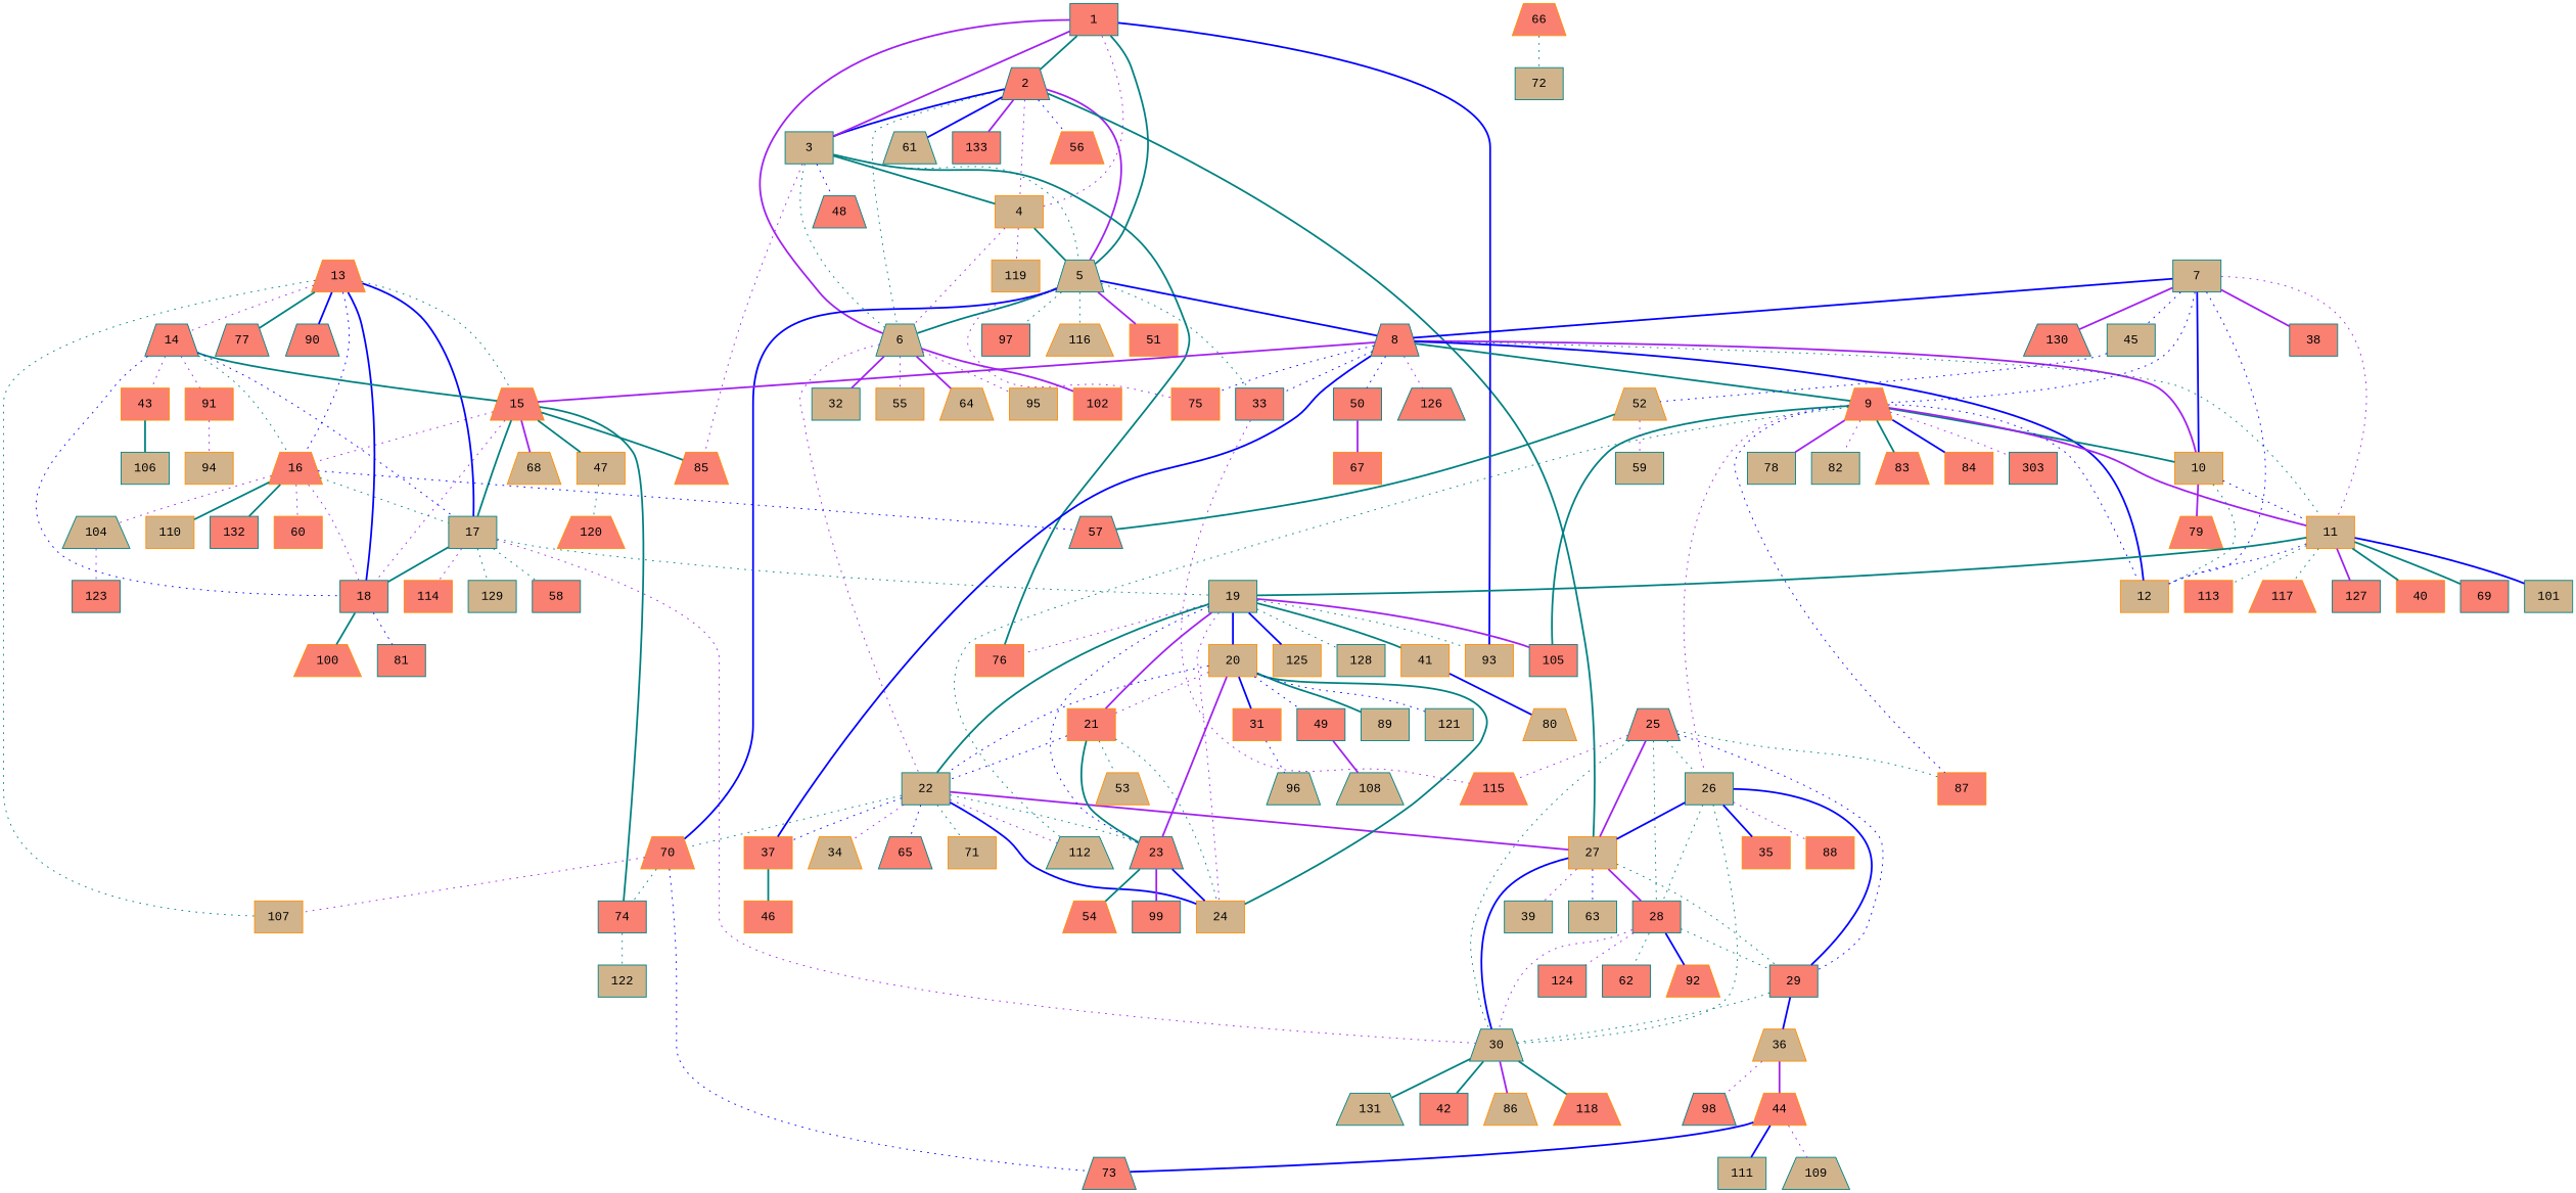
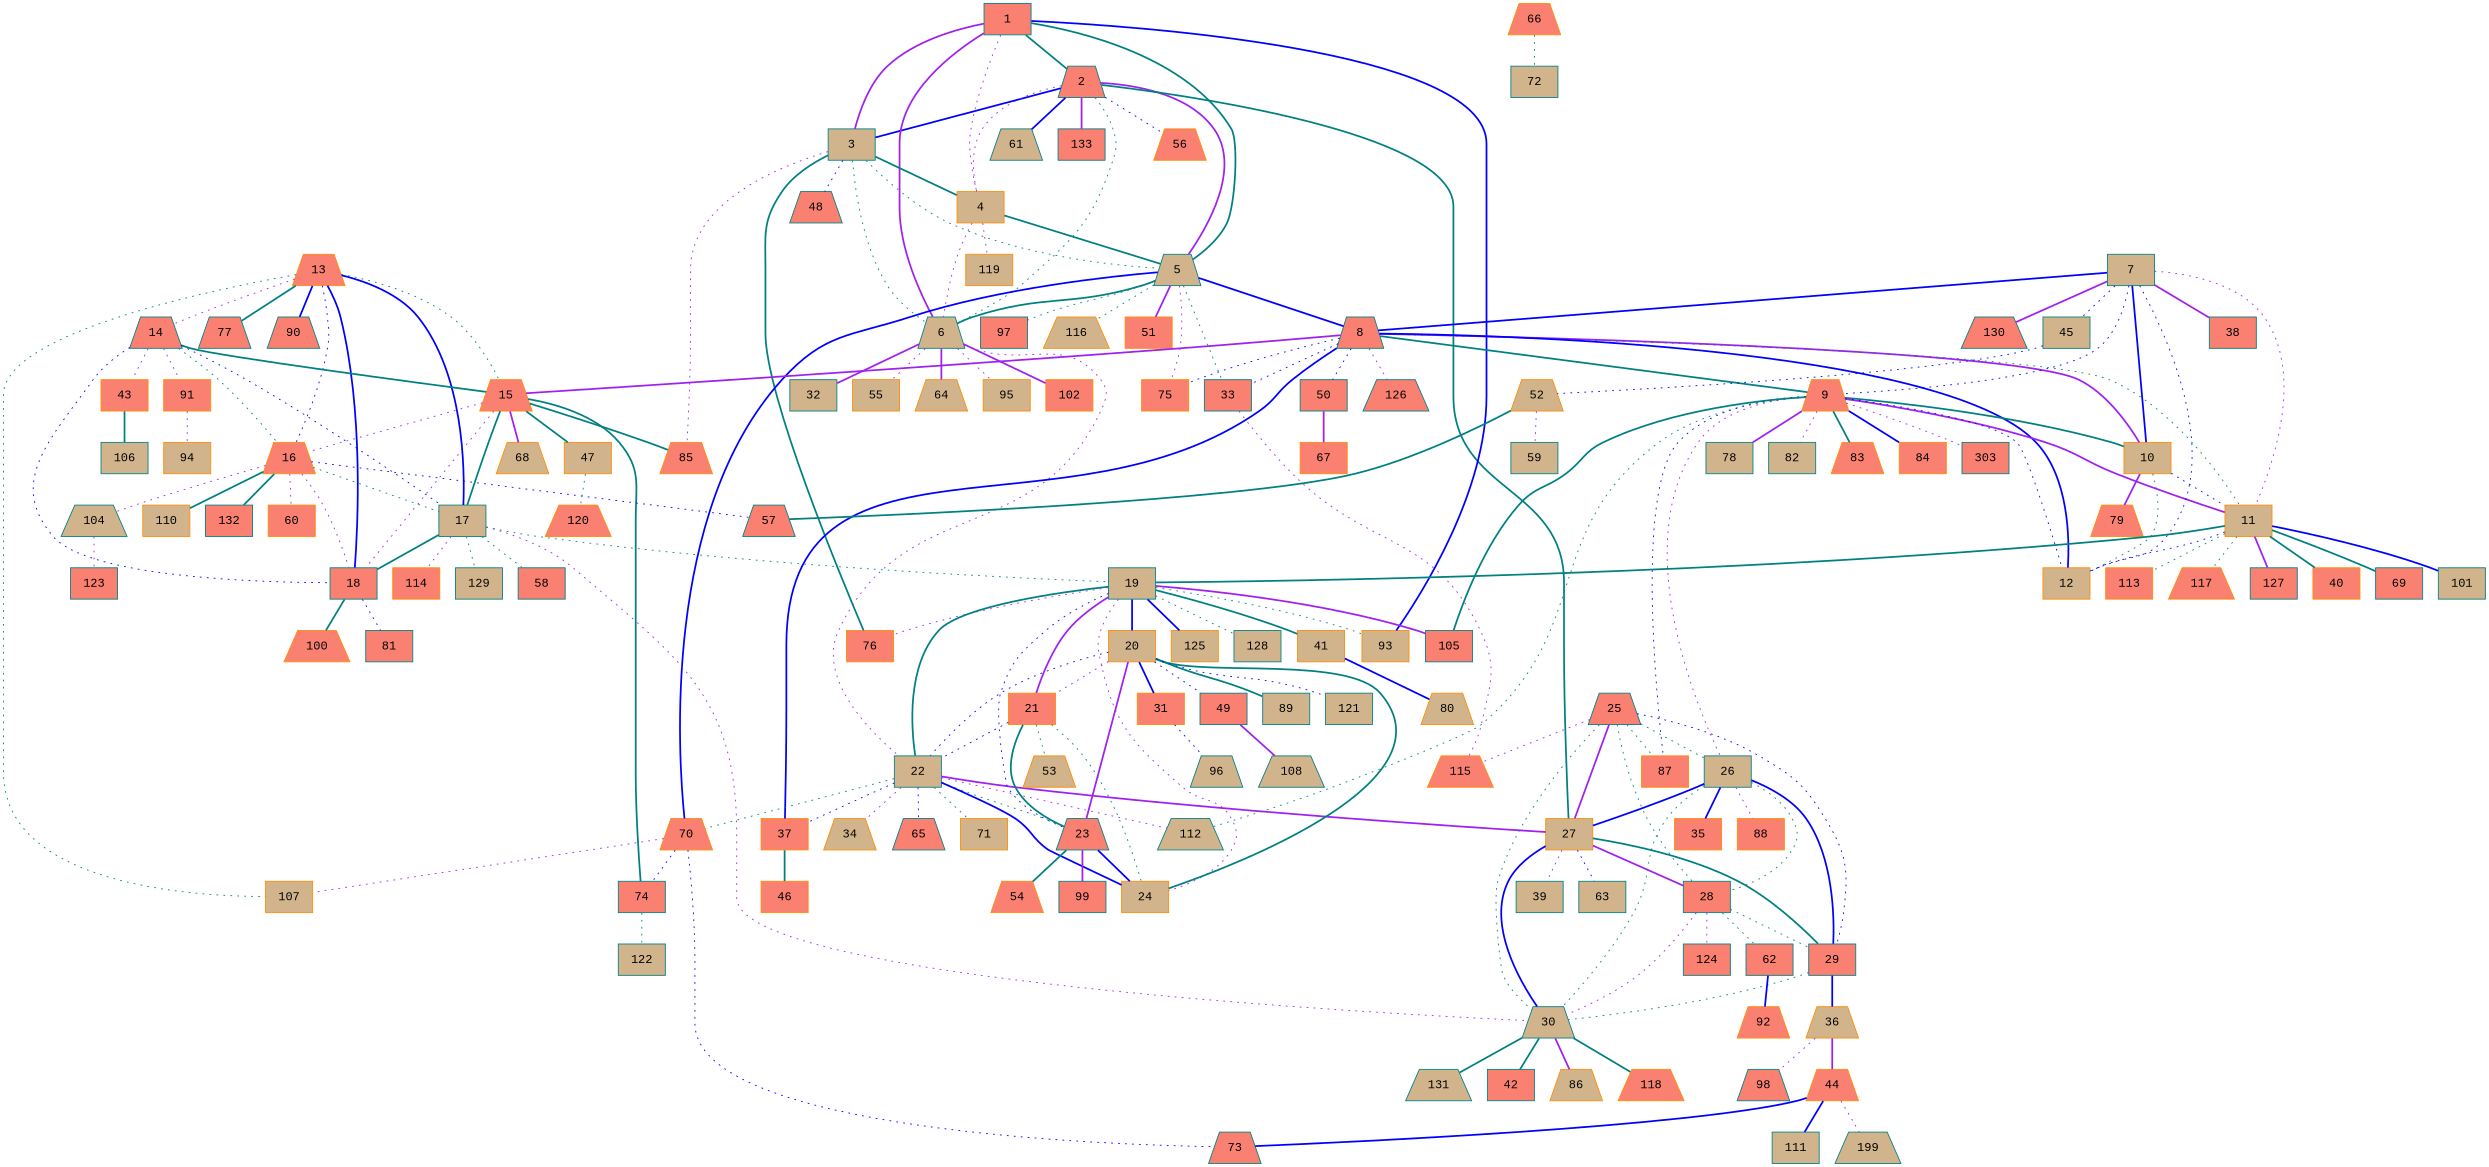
  graph {
    fontname="Liberation Mono"
    node [color=teal fillcolor=salmon fontname="Liberation Mono" shape=box style=filled]
    edge [color=teal fontname="Liberation Mono" style=dotted]
    2 [shape=trapezium]
    1
    3 [fillcolor=tan]
    4 [color=darkorange fillcolor=tan]
    5 [fillcolor=tan shape=trapezium]
    6 [fillcolor=tan shape=trapezium]
    93 [color=darkorange fillcolor=tan]
    27 [color=darkorange fillcolor=tan]
    56 [color=darkorange shape=trapezium]
    61 [fillcolor=tan shape=trapezium]
    133
    48 [shape=trapezium]
    76 [color=darkorange]
    85 [color=darkorange shape=trapezium]
    119 [color=darkorange fillcolor=tan]
    8 [shape=trapezium]
    33
    51 [color=darkorange]
    70 [color=darkorange shape=trapezium]
    75 [color=darkorange]
    97
    116 [color=darkorange fillcolor=tan shape=trapezium]
    22 [fillcolor=tan]
    32 [fillcolor=tan]
    55 [color=darkorange fillcolor=tan]
    64 [color=darkorange fillcolor=tan shape=trapezium]
    95 [color=darkorange fillcolor=tan]
    102 [color=darkorange]
    30 [fillcolor=tan shape=trapezium]
    28
    29
    39 [fillcolor=tan]
    63 [fillcolor=tan]
    9 [color=darkorange shape=trapezium]
    10 [color=darkorange fillcolor=tan]
    11 [color=darkorange fillcolor=tan]
    12 [color=darkorange fillcolor=tan]
    15 [color=darkorange shape=trapezium]
    37 [color=darkorange]
    50
    126 [shape=trapezium]
    17 [fillcolor=tan]
    19 [fillcolor=tan]
    18
    58
    114 [color=darkorange]
    129 [fillcolor=tan]
    115 [color=darkorange shape=trapezium]
    107 [color=darkorange fillcolor=tan]
    74
    73 [shape=trapezium]
    112 [fillcolor=tan shape=trapezium]
    23 [shape=trapezium]
    24 [color=darkorange fillcolor=tan]
    34 [color=darkorange fillcolor=tan shape=trapezium]
    65 [shape=trapezium]
    71 [color=darkorange fillcolor=tan]
    7 [fillcolor=tan]
    38
    45 [fillcolor=tan]
    130 [shape=trapezium]
    26 [fillcolor=tan]
    78 [fillcolor=tan]
    82 [fillcolor=tan]
    83 [color=darkorange shape=trapezium]
    84 [color=darkorange]
    87 [color=darkorange]
    n68 [label=303]
    105
    79 [color=darkorange shape=trapezium]
    40 [color=darkorange]
    69
    101 [fillcolor=tan]
    113 [color=darkorange]
    117 [color=darkorange shape=trapezium]
    127
    52 [color=darkorange fillcolor=tan shape=trapezium]
    16 [color=darkorange shape=trapezium]
    47 [color=darkorange fillcolor=tan]
    68 [color=darkorange fillcolor=tan shape=trapezium]
    46 [color=darkorange]
    67 [color=darkorange]
    35 [color=darkorange]
    88 [color=darkorange]
    20 [color=darkorange fillcolor=tan]
    21 [color=darkorange]
    41 [color=darkorange fillcolor=tan]
    125 [color=darkorange fillcolor=tan]
    128 [fillcolor=tan]
    13 [color=darkorange shape=trapezium]
    14 [shape=trapezium]
    77 [shape=trapezium]
    90 [shape=trapezium]
    43 [color=darkorange]
    91 [color=darkorange]
    60 [color=darkorange]
    104 [fillcolor=tan shape=trapezium]
    110 [color=darkorange fillcolor=tan]
    132
    57 [shape=trapezium]
    81
    100 [color=darkorange shape=trapezium]
    106 [fillcolor=tan]
    94 [color=darkorange fillcolor=tan]
    120 [color=darkorange shape=trapezium]
    122 [fillcolor=tan]
    66 [color=darkorange shape=trapezium]
    72 [fillcolor=tan]
    123
    42
    86 [color=darkorange fillcolor=tan shape=trapezium]
    118 [color=darkorange shape=trapezium]
    131 [fillcolor=tan shape=trapezium]
    31 [color=darkorange]
    49
    89 [fillcolor=tan]
    121 [fillcolor=tan]
    53 [color=darkorange fillcolor=tan shape=trapezium]
    54 [color=darkorange shape=trapezium]
    99
    80 [color=darkorange fillcolor=tan shape=trapezium]
    96 [fillcolor=tan shape=trapezium]
    108 [fillcolor=tan shape=trapezium]
    25 [shape=trapezium]
    62
    92 [color=darkorange shape=trapezium]
    124
    36 [color=darkorange fillcolor=tan shape=trapezium]
    44 [color=darkorange shape=trapezium]
    98 [shape=trapezium]
-   109 [fillcolor=tan shape=trapezium]
+   109 [fillcolor=tan shape=trapezium label=199]
    111 [fillcolor=tan]
    59 [fillcolor=tan]
    2 -- 3 [color=blue style=bold]
    2 -- 4 [color=purple]
    2 -- 5 [color=purple style=bold]
    2 -- 6
    2 -- 27 [style=bold]
    2 -- 56 [color=blue]
    2 -- 61 [color=blue style=bold]
    2 -- 133 [color=purple style=bold]
    1 -- 2 [style=bold]
    1 -- 3 [color=purple style=bold]
    1 -- 4 [color=purple]
    1 -- 5 [style=bold]
    1 -- 6 [color=purple style=bold]
    1 -- 93 [color=blue style=bold]
    3 -- 4 [style=bold]
    3 -- 5
    3 -- 6
    3 -- 48 [color=blue]
    3 -- 76 [style=bold]
    3 -- 85 [color=purple]
    4 -- 5 [style=bold]
    4 -- 6 [color=purple]
    4 -- 119 [color=purple]
    5 -- 6 [style=bold]
    5 -- 8 [color=blue style=bold]
    5 -- 33
    5 -- 51 [color=purple style=bold]
    5 -- 70 [color=blue style=bold]
    5 -- 75 [color=purple]
    5 -- 97
    5 -- 116
    6 -- 22 [color=purple]
    6 -- 32 [color=purple style=bold]
    6 -- 55 [color=purple]
    6 -- 64 [color=purple style=bold]
    6 -- 95 [color=purple]
    6 -- 102 [color=purple style=bold]
    27 -- 30 [color=blue style=bold]
    27 -- 28 [color=purple style=bold]
-   27 -- 29
+   27 -- 29 [style=bold]
    27 -- 39 [color=purple]
    27 -- 63 [color=blue]
    8 -- 33 [color=blue]
    8 -- 75 [color=blue]
    8 -- 9 [style=bold]
    8 -- 10 [color=purple style=bold]
    8 -- 11
    8 -- 12 [color=blue style=bold]
    8 -- 15 [color=purple style=bold]
    8 -- 37 [color=blue style=bold]
    8 -- 50 [color=blue]
    8 -- 126 [color=purple]
    33 -- 115 [color=purple]
    70 -- 107 [color=purple]
-   70 -- 74
+   70 -- 74 [color=blue]
    70 -- 73 [color=blue]
    22 -- 27 [color=purple style=bold]
    22 -- 70
    22 -- 37 [color=blue]
    22 -- 112 [color=purple]
    22 -- 23
    22 -- 24 [color=blue style=bold]
    22 -- 34 [color=purple]
    22 -- 65 [color=blue]
    22 -- 71
    30 -- 42 [style=bold]
    30 -- 86 [color=purple style=bold]
    30 -- 118 [style=bold]
    30 -- 131 [style=bold]
    28 -- 30 [color=purple]
    28 -- 29
    28 -- 62
-   28 -- 92 [color=blue style=bold]
+   62 -- 92 [color=blue style=bold]
    28 -- 124 [color=purple]
    29 -- 30
    29 -- 36 [color=blue style=bold]
    9 -- 10 [style=bold]
    9 -- 11 [color=purple style=bold]
    9 -- 12 [color=blue]
    9 -- 112
    9 -- 26 [color=purple]
    9 -- 78 [color=purple style=bold]
    9 -- 82 [color=purple]
    9 -- 83 [style=bold]
    9 -- 84 [color=blue style=bold]
    9 -- 87 [color=blue]
    9 -- n68 [color=purple]
    9 -- 105 [style=bold]
    10 -- 11 [color=blue]
    10 -- 12
    10 -- 79 [color=purple style=bold]
    11 -- 12 [color=blue]
    11 -- 19 [style=bold]
    11 -- 40 [style=bold]
    11 -- 69 [style=bold]
    11 -- 101 [color=blue style=bold]
    11 -- 113
    11 -- 117
    11 -- 127 [color=purple style=bold]
    15 -- 85 [style=bold]
    15 -- 17 [style=bold]
    15 -- 18 [color=purple]
    15 -- 74 [style=bold]
    15 -- 16 [color=purple]
    15 -- 47 [style=bold]
    15 -- 68 [color=purple style=bold]
    37 -- 46 [style=bold]
    50 -- 67 [color=purple style=bold]
    17 -- 30 [color=purple]
    17 -- 19
    17 -- 18 [style=bold]
    17 -- 58
    17 -- 114 [color=purple]
    17 -- 129
    19 -- 93
    19 -- 76 [color=purple]
    19 -- 22 [style=bold]
    19 -- 23 [color=blue]
    19 -- 24 [color=purple]
    19 -- 105 [color=purple style=bold]
    19 -- 20 [color=blue style=bold]
    19 -- 21 [color=purple style=bold]
    19 -- 41 [style=bold]
    19 -- 125 [color=blue style=bold]
    19 -- 128
    18 -- 81 [color=blue]
    18 -- 100 [style=bold]
    74 -- 122
    23 -- 24 [color=blue style=bold]
    23 -- 54 [style=bold]
    23 -- 99 [color=purple style=bold]
    7 -- 8 [color=blue style=bold]
    7 -- 9 [color=blue]
    7 -- 10 [color=blue style=bold]
    7 -- 11 [color=purple]
    7 -- 12 [color=blue]
    7 -- 38 [color=purple style=bold]
    7 -- 45 [color=blue]
    7 -- 130 [color=purple style=bold]
    45 -- 52 [color=blue]
    26 -- 27 [color=blue style=bold]
    26 -- 30
    26 -- 28
    26 -- 29 [color=blue style=bold]
    26 -- 35 [color=blue style=bold]
    26 -- 88 [color=purple]
    52 -- 57 [style=bold]
    52 -- 59 [color=purple]
    16 -- 17
    16 -- 18 [color=purple]
    16 -- 60 [color=purple]
    16 -- 104 [color=purple]
    16 -- 110 [style=bold]
    16 -- 132 [style=bold]
    16 -- 57 [color=blue]
    47 -- 120
    20 -- 22 [color=blue]
    20 -- 23 [color=purple style=bold]
    20 -- 24 [style=bold]
    20 -- 21 [color=purple]
    20 -- 31 [color=blue style=bold]
    20 -- 49 [color=blue]
    20 -- 89 [style=bold]
    20 -- 121 [color=blue]
    21 -- 22 [color=blue]
    21 -- 23 [style=bold]
    21 -- 24
    21 -- 53
    41 -- 80 [color=blue style=bold]
    13 -- 15
    13 -- 17 [color=blue style=bold]
    13 -- 18 [color=blue style=bold]
    13 -- 107
    13 -- 16 [color=blue]
    13 -- 14 [color=purple]
    13 -- 77 [style=bold]
    13 -- 90 [color=blue style=bold]
    14 -- 15 [style=bold]
    14 -- 17 [color=blue]
    14 -- 18 [color=blue]
    14 -- 16
    14 -- 43 [color=purple]
    14 -- 91 [color=purple]
    43 -- 106 [style=bold]
    91 -- 94 [color=purple]
    104 -- 123 [color=purple]
    66 -- 72
    31 -- 96 [color=blue]
    49 -- 108 [color=purple style=bold]
    25 -- 27 [color=purple style=bold]
    25 -- 30
    25 -- 28
    25 -- 29 [color=blue]
    25 -- 115 [color=purple]
    25 -- 26
    25 -- 87
    36 -- 44 [color=purple style=bold]
    36 -- 98 [color=purple]
    44 -- 73 [color=blue style=bold]
    44 -- 109 [color=purple]
    44 -- 111 [color=blue style=bold]
  }
